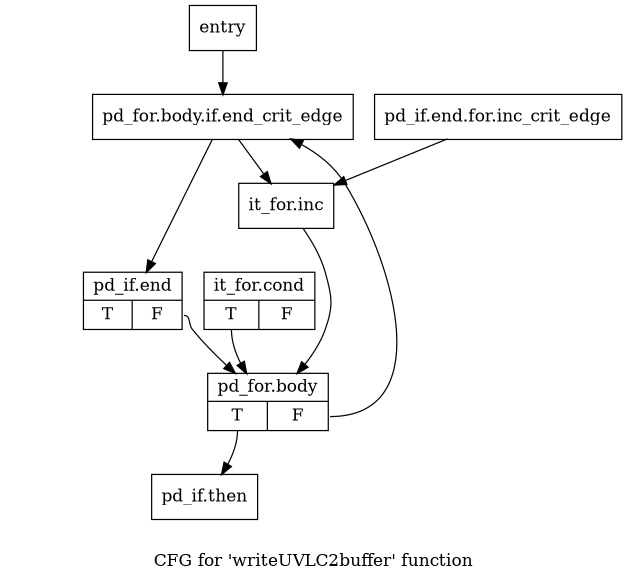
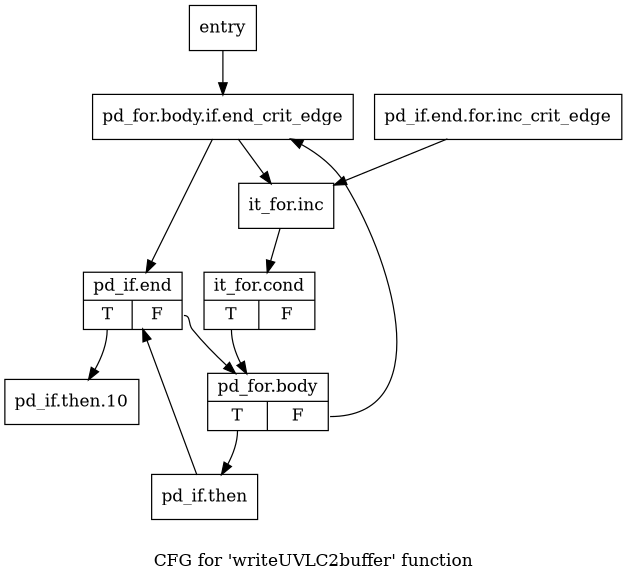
  digraph {
    label="CFG for 'writeUVLC2buffer' function"
    node [shape=record]
    n1 [label="{entry}"]
    n2 [label="{pd_for.body.if.end_crit_edge}"]
    n3 [label="{it_for.cond|{<s0>T|<s1>F}}"]
    n4 [label="{pd_for.body|{<s0>T|<s1>F}}"]
    n5 [label="{pd_if.then}"]
    n6 [label="{pd_if.end|{<s0>T|<s1>F}}"]
    n7 [label="{it_for.inc}"]
+   n8 [label="{pd_if.then.10}"]
    n9 [label="{pd_if.end.for.inc_crit_edge}"]
    n1 -> n2
    n2 -> n6
    n2 -> n7
    n3 -> n4 [tailport=s0]
    n4 -> n2 [tailport=s1]
    n4 -> n5 [tailport=s0]
+   n5 -> n6
    n6 -> n4 [tailport=s1]
-   n7 -> n4
+   n6 -> n8 [tailport=s0]
+   n7 -> n3
    n9 -> n7
  }
